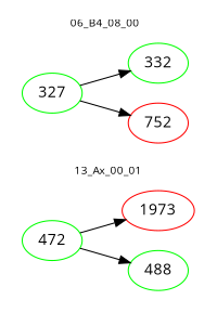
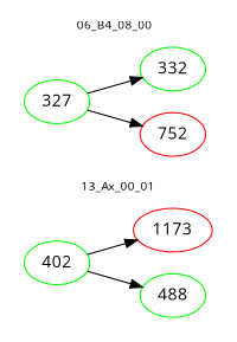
  digraph {
    fontname="Open Sans"
    rankdir=LR
    node [color=green fontname="Open Sans"]
    edge [color=black fontname="Open Sans"]
-   n1 [label=472]
+   n1 [label=402]
    n2 [label=488]
-   n3 [color=red label=1973]
+   n3 [color=red label=1173]
    n4 [label=327]
    n5 [color=red label=752]
    n6 [label=332]
    subgraph cluster_1 {
      color=white
      fontsize=10
      label="13_Ax_00_01"
      n1
      n2
      n3
    }
    subgraph cluster_2 {
      color=white
      fontsize=10
      label="06_B4_08_00"
      n4
      n5
      n6
    }
    n1 -> n2
    n1 -> n3
    n4 -> n5
    n4 -> n6
  }
